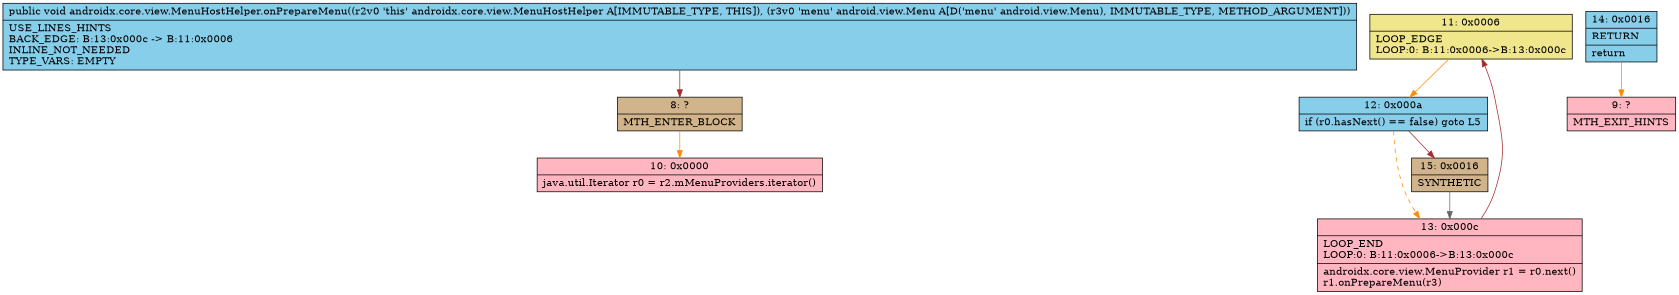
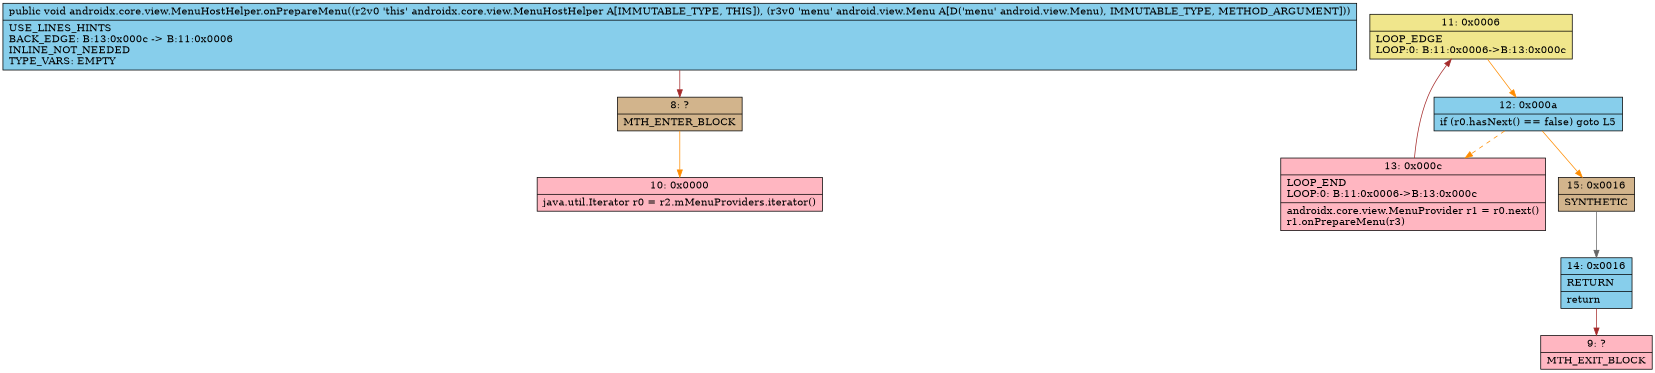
  digraph {
    node [fillcolor=lightpink shape=record style=filled]
    edge [color=brown]
    n1 [fillcolor=tan label="{8\:\ ?|MTH_ENTER_BLOCK\l}"]
    n2 [label="{10\:\ 0x0000|java.util.Iterator r0 = r2.mMenuProviders.iterator()\l}"]
    n3 [fillcolor=khaki label="{11\:\ 0x0006|LOOP_EDGE\lLOOP:0: B:11:0x0006\-\>B:13:0x000c\l}"]
    n4 [fillcolor=skyblue label="{12\:\ 0x000a|if (r0.hasNext() == false) goto L5\l}"]
    n5 [label="{13\:\ 0x000c|LOOP_END\lLOOP:0: B:11:0x0006\-\>B:13:0x000c\l|androidx.core.view.MenuProvider r1 = r0.next()\lr1.onPrepareMenu(r3)\l}"]
    n6 [fillcolor=tan label="{15\:\ 0x0016|SYNTHETIC\l}"]
    n7 [fillcolor=skyblue label="{14\:\ 0x0016|RETURN\l|return\l}"]
-   n8 [label="{9\:\ ?|MTH_EXIT_HINTS\l}"]
+   n8 [label="{9\:\ ?|MTH_EXIT_BLOCK\l}"]
    n9 [fillcolor=skyblue label="{public void androidx.core.view.MenuHostHelper.onPrepareMenu((r2v0 'this' androidx.core.view.MenuHostHelper A[IMMUTABLE_TYPE, THIS]), (r3v0 'menu' android.view.Menu A[D('menu' android.view.Menu), IMMUTABLE_TYPE, METHOD_ARGUMENT]))  | USE_LINES_HINTS\lBACK_EDGE: B:13:0x000c \-\> B:11:0x0006\lINLINE_NOT_NEEDED\lTYPE_VARS: EMPTY\l}"]
    n1 -> n2 [color=darkorange]
    n3 -> n4 [color=darkorange]
    n4 -> n5 [color=darkorange style=dashed]
-   n4 -> n6
+   n4 -> n6 [color=darkorange]
    n5 -> n3
-   n6 -> n5 [color=gray40]
-   n7 -> n8 [color=darkorange]
+   n6 -> n7 [color=gray40]
+   n7 -> n8
    n9 -> n1
  }
